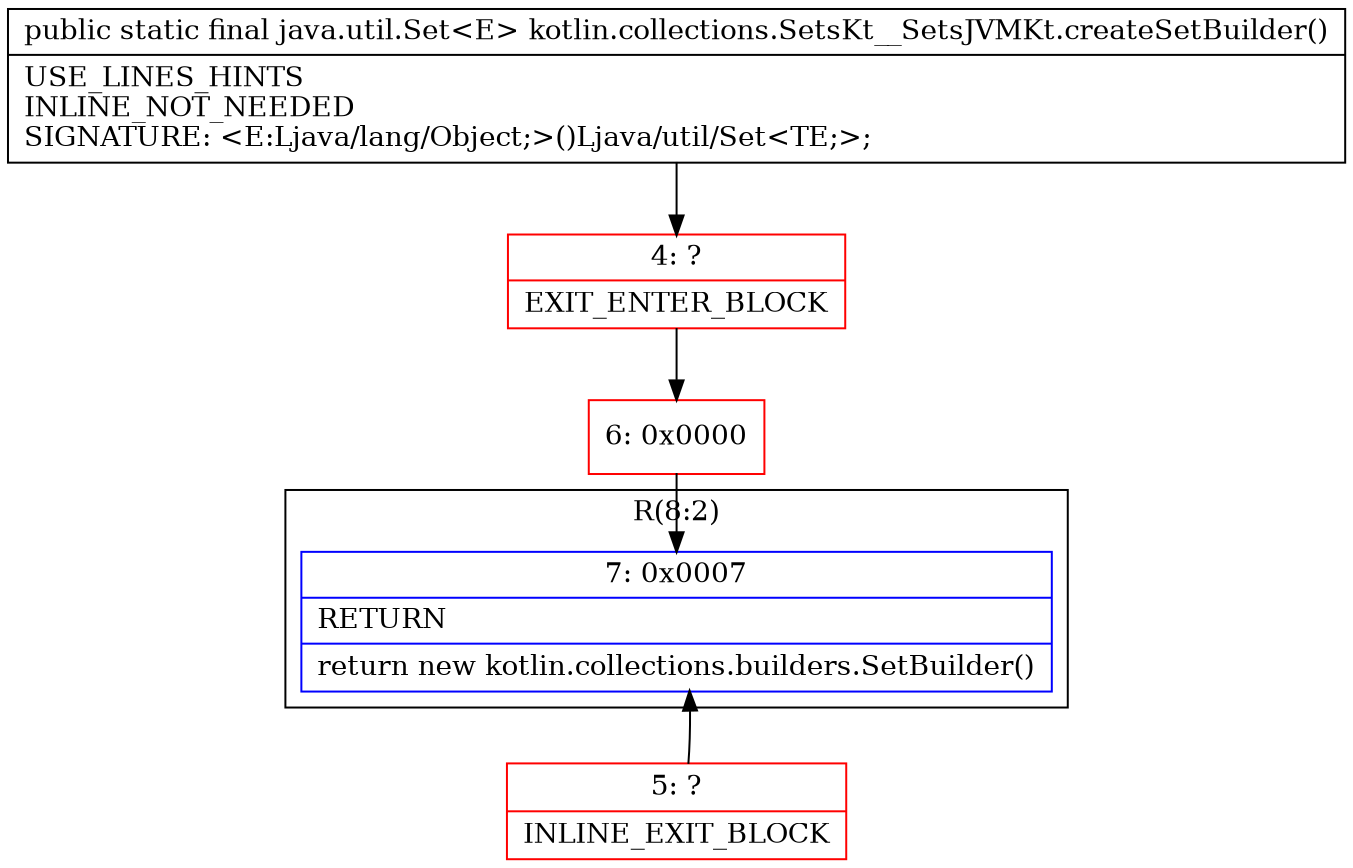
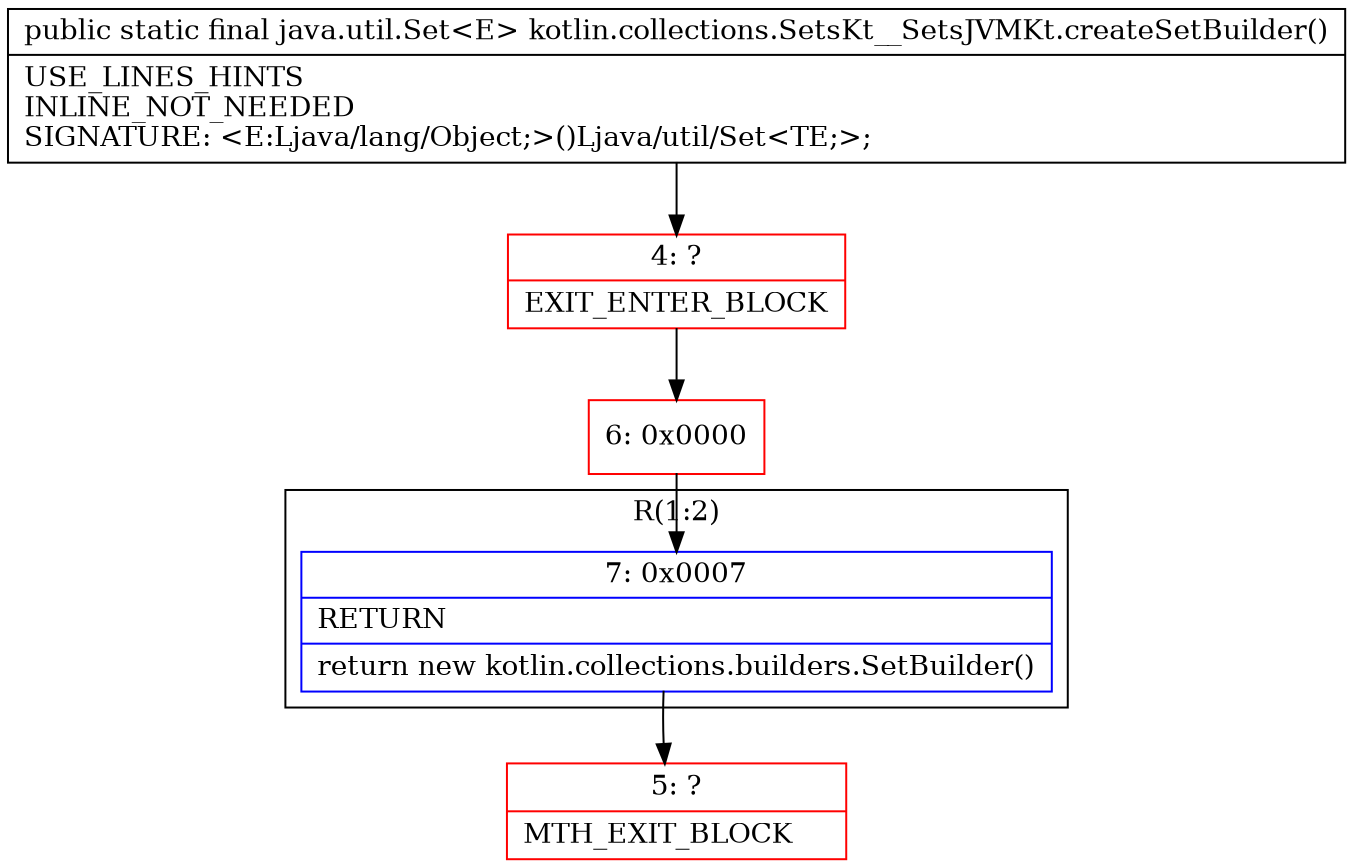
  digraph {
    node [color=red shape=record]
    n1 [color=blue label="{7\:\ 0x0007|RETURN\l|return new kotlin.collections.builders.SetBuilder()\l}"]
-   n2 [label="{5\:\ ?|INLINE_EXIT_BLOCK\l}"]
+   n2 [label="{5\:\ ?|MTH_EXIT_BLOCK\l}"]
    n3 [label="{4\:\ ?|EXIT_ENTER_BLOCK\l}"]
    n4 [label="{6\:\ 0x0000}"]
    n5 [label="{public static final java.util.Set\<E\> kotlin.collections.SetsKt__SetsJVMKt.createSetBuilder()  | USE_LINES_HINTS\lINLINE_NOT_NEEDED\lSIGNATURE: \<E:Ljava\/lang\/Object;\>()Ljava\/util\/Set\<TE;\>;\l}" color=""]
    subgraph cluster_1 {
-     label="R(8:2)"
+     label="R(1:2)"
      n1
    }
-   n2 -> n1
+   n1 -> n2
    n3 -> n4
    n4 -> n1
    n5 -> n3
  }
